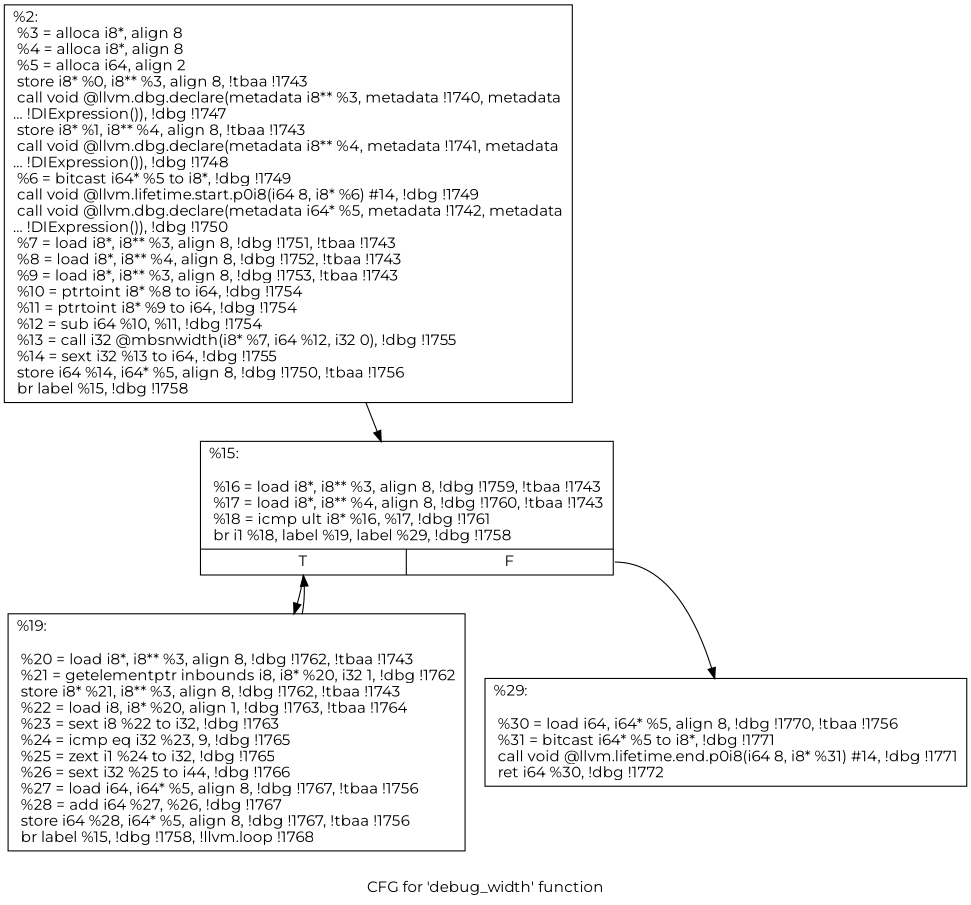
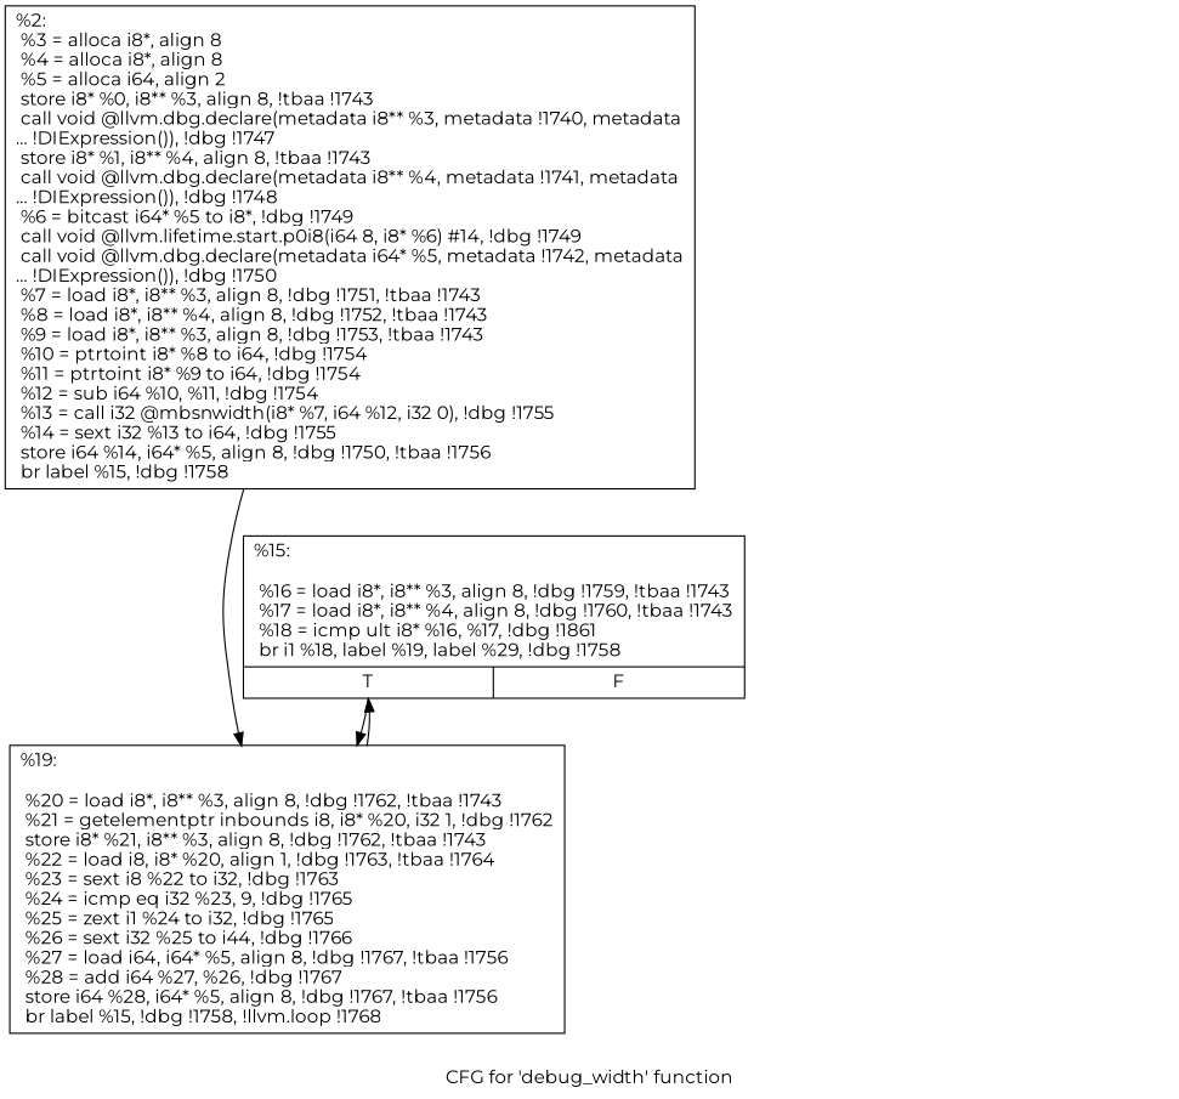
  digraph {
    fontname=Montserrat
    label="CFG for 'debug_width' function"
    node [fontname=Montserrat shape=record]
    edge [fontname=Montserrat]
    n1 [label="{%2:\l  %3 = alloca i8*, align 8\l  %4 = alloca i8*, align 8\l  %5 = alloca i64, align 2\l  store i8* %0, i8** %3, align 8, !tbaa !1743\l  call void @llvm.dbg.declare(metadata i8** %3, metadata !1740, metadata\l... !DIExpression()), !dbg !1747\l  store i8* %1, i8** %4, align 8, !tbaa !1743\l  call void @llvm.dbg.declare(metadata i8** %4, metadata !1741, metadata\l... !DIExpression()), !dbg !1748\l  %6 = bitcast i64* %5 to i8*, !dbg !1749\l  call void @llvm.lifetime.start.p0i8(i64 8, i8* %6) #14, !dbg !1749\l  call void @llvm.dbg.declare(metadata i64* %5, metadata !1742, metadata\l... !DIExpression()), !dbg !1750\l  %7 = load i8*, i8** %3, align 8, !dbg !1751, !tbaa !1743\l  %8 = load i8*, i8** %4, align 8, !dbg !1752, !tbaa !1743\l  %9 = load i8*, i8** %3, align 8, !dbg !1753, !tbaa !1743\l  %10 = ptrtoint i8* %8 to i64, !dbg !1754\l  %11 = ptrtoint i8* %9 to i64, !dbg !1754\l  %12 = sub i64 %10, %11, !dbg !1754\l  %13 = call i32 @mbsnwidth(i8* %7, i64 %12, i32 0), !dbg !1755\l  %14 = sext i32 %13 to i64, !dbg !1755\l  store i64 %14, i64* %5, align 8, !dbg !1750, !tbaa !1756\l  br label %15, !dbg !1758\l}"]
-   n2 [label="{%15:\l\l  %16 = load i8*, i8** %3, align 8, !dbg !1759, !tbaa !1743\l  %17 = load i8*, i8** %4, align 8, !dbg !1760, !tbaa !1743\l  %18 = icmp ult i8* %16, %17, !dbg !1761\l  br i1 %18, label %19, label %29, !dbg !1758\l|{<s0>T|<s1>F}}"]
+   n2 [label="{%15:\l\l  %16 = load i8*, i8** %3, align 8, !dbg !1759, !tbaa !1743\l  %17 = load i8*, i8** %4, align 8, !dbg !1760, !tbaa !1743\l  %18 = icmp ult i8* %16, %17, !dbg !1861\l  br i1 %18, label %19, label %29, !dbg !1758\l|{<s0>T|<s1>F}}"]
    n3 [label="{%19:\l\l  %20 = load i8*, i8** %3, align 8, !dbg !1762, !tbaa !1743\l  %21 = getelementptr inbounds i8, i8* %20, i32 1, !dbg !1762\l  store i8* %21, i8** %3, align 8, !dbg !1762, !tbaa !1743\l  %22 = load i8, i8* %20, align 1, !dbg !1763, !tbaa !1764\l  %23 = sext i8 %22 to i32, !dbg !1763\l  %24 = icmp eq i32 %23, 9, !dbg !1765\l  %25 = zext i1 %24 to i32, !dbg !1765\l  %26 = sext i32 %25 to i44, !dbg !1766\l  %27 = load i64, i64* %5, align 8, !dbg !1767, !tbaa !1756\l  %28 = add i64 %27, %26, !dbg !1767\l  store i64 %28, i64* %5, align 8, !dbg !1767, !tbaa !1756\l  br label %15, !dbg !1758, !llvm.loop !1768\l}"]
-   n4 [label="{%29:\l\l  %30 = load i64, i64* %5, align 8, !dbg !1770, !tbaa !1756\l  %31 = bitcast i64* %5 to i8*, !dbg !1771\l  call void @llvm.lifetime.end.p0i8(i64 8, i8* %31) #14, !dbg !1771\l  ret i64 %30, !dbg !1772\l}"]
-   n1 -> n2
+   n1 -> n3
    n2 -> n3 [tailport=s0]
-   n2 -> n4 [tailport=s1]
    n3 -> n2
  }
